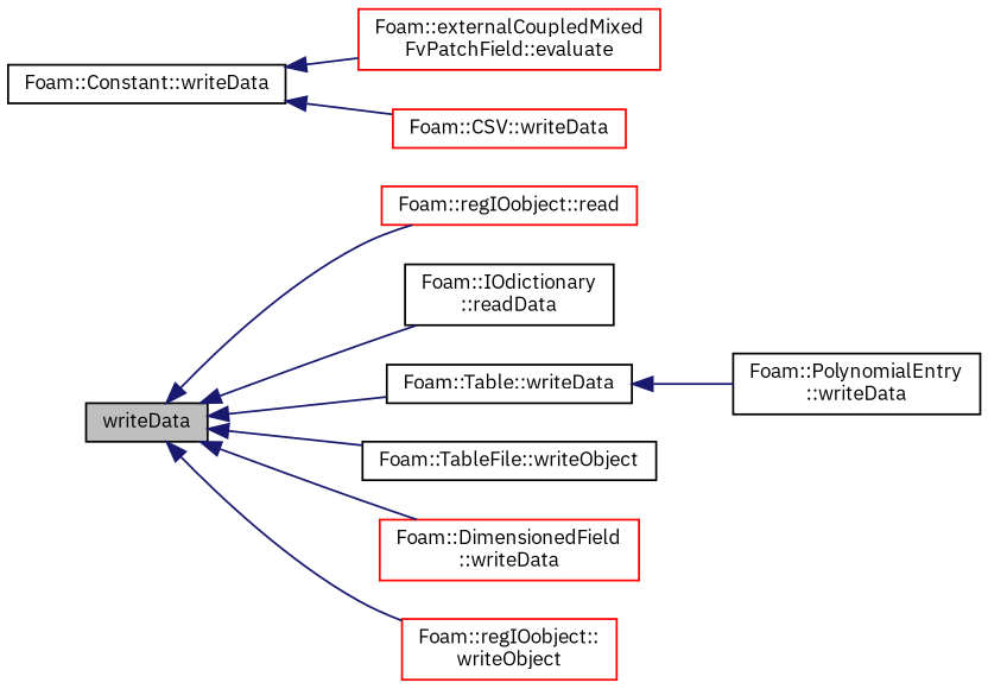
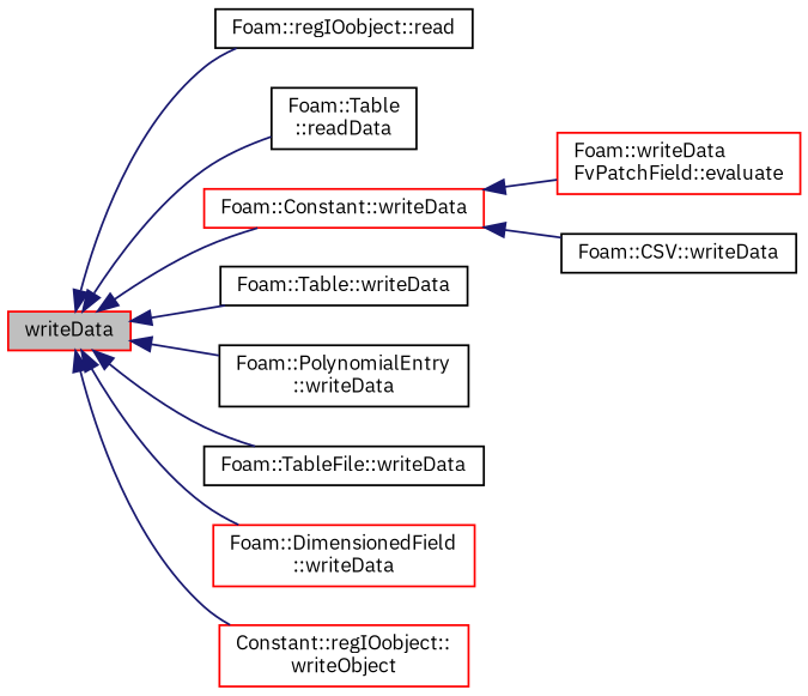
  digraph {
    fontname="IBM Plex Sans"
    rankdir=LR
    node [color=black fontname="IBM Plex Sans" fontsize=10 shape=record]
    edge [color=midnightblue dir=back fontname="IBM Plex Sans" fontsize=10 labelfontname=FreeSans labelfontsize=10 style=solid]
-   n1 [fillcolor=grey75 fontcolor=black height=0.2 label=writeData style=filled width=0.4]
-   n2 [color=red height=0.2 label="Foam::regIOobject::read" width=0.4]
-   n3 [height=0.2 label="Foam::IOdictionary\l::readData" width=0.4]
-   n4 [height=0.2 label="Foam::Constant::writeData" width=0.4]
+   n1 [color=red fillcolor=grey75 fontcolor=black height=0.2 label=writeData style=filled width=0.4]
+   n2 [height=0.2 label="Foam::regIOobject::read" width=0.4]
+   n3 [height=0.2 label="Foam::Table\l::readData" width=0.4]
+   n4 [color=red height=0.2 label="Foam::Constant::writeData" width=0.4]
    n5 [height=0.2 label="Foam::Table::writeData" width=0.4]
    n6 [height=0.2 label="Foam::PolynomialEntry\l::writeData" width=0.4]
-   n7 [height=0.2 label="Foam::TableFile::writeObject" width=0.4]
+   n7 [height=0.2 label="Foam::TableFile::writeData" width=0.4]
    n8 [color=red height=0.2 label="Foam::DimensionedField\l::writeData" width=0.4]
-   n9 [color=red height=0.2 label="Foam::regIOobject::\lwriteObject" width=0.4]
-   n10 [color=red height=0.2 label="Foam::externalCoupledMixed\lFvPatchField::evaluate" width=0.4]
-   n11 [color=red height=0.2 label="Foam::CSV::writeData" width=0.4]
+   n9 [color=red height=0.2 label="Constant::regIOobject::\lwriteObject" width=0.4]
+   n10 [color=red height=0.2 label="Foam::writeData\lFvPatchField::evaluate" width=0.4]
+   n11 [height=0.2 label="Foam::CSV::writeData" width=0.4]
    n1 -> n2
    n1 -> n3
+   n1 -> n4
    n1 -> n5
-   n5 -> n6
+   n1 -> n6
    n1 -> n7
    n1 -> n8
    n1 -> n9
    n4 -> n10
    n4 -> n11
  }
